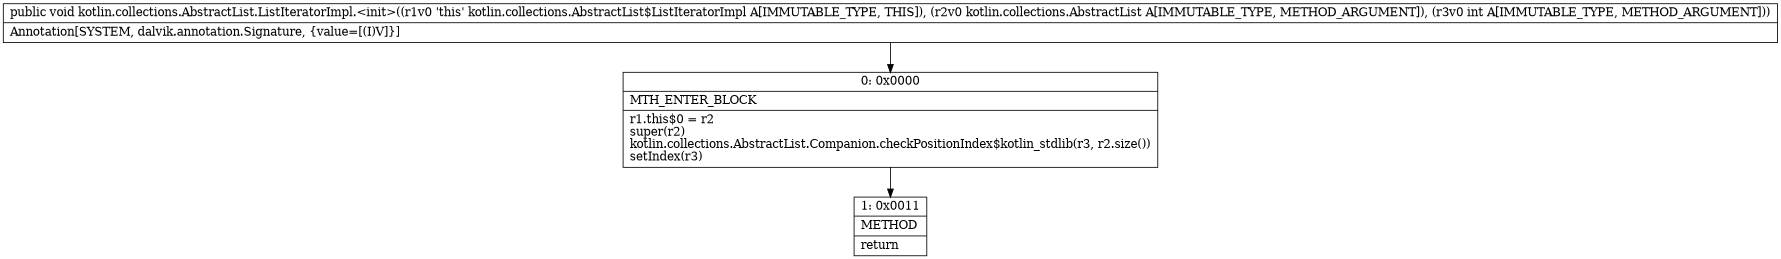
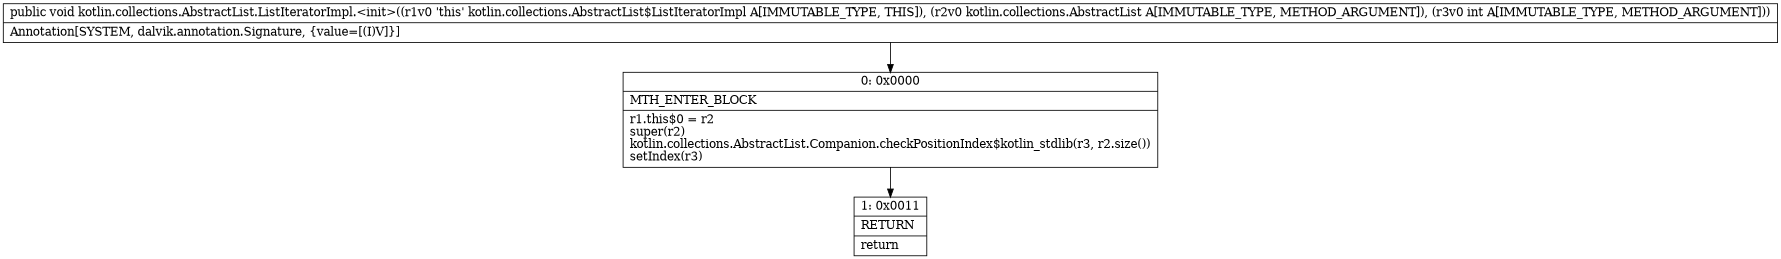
  digraph {
    node [shape=record]
    n1 [label="{0\:\ 0x0000|MTH_ENTER_BLOCK\l|r1.this$0 = r2\lsuper(r2)\lkotlin.collections.AbstractList.Companion.checkPositionIndex$kotlin_stdlib(r3, r2.size())\lsetIndex(r3)\l}"]
-   n2 [label="{1\:\ 0x0011|METHOD\l|return\l}"]
+   n2 [label="{1\:\ 0x0011|RETURN\l|return\l}"]
    n3 [label="{public void kotlin.collections.AbstractList.ListIteratorImpl.\<init\>((r1v0 'this' kotlin.collections.AbstractList$ListIteratorImpl A[IMMUTABLE_TYPE, THIS]), (r2v0 kotlin.collections.AbstractList A[IMMUTABLE_TYPE, METHOD_ARGUMENT]), (r3v0 int A[IMMUTABLE_TYPE, METHOD_ARGUMENT]))  | Annotation[SYSTEM, dalvik.annotation.Signature, \{value=[(I)V]\}]\l}"]
    n1 -> n2
    n3 -> n1
  }
